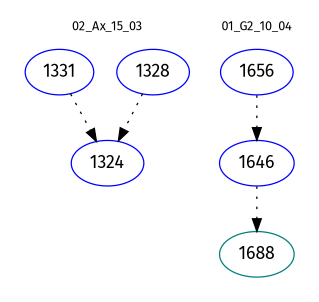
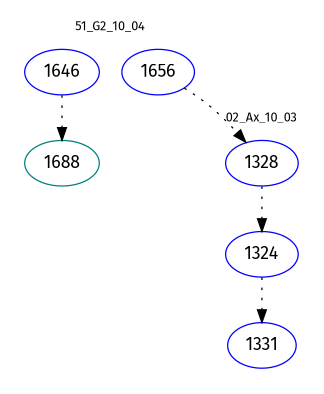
  digraph {
    fontname="Fira Sans"
    node [color=blue fontname="Fira Sans"]
    edge [color=black fontname="Fira Sans" style=dotted]
    n1 [label=1328]
    n2 [label=1324]
    n3 [label=1331]
    n4 [label=1656]
    n5 [label=1646]
    n6 [color=teal label=1688]
    subgraph cluster_1 {
      color=white
      fontsize=10
-     label="02_Ax_15_03"
+     label="02_Ax_10_03"
      n1
      n2
      n3
    }
    subgraph cluster_2 {
      color=white
      fontsize=10
-     label="01_G2_10_04"
+     label="51_G2_10_04"
      n4
      n5
      n6
    }
    n1 -> n2
-   n3 -> n2
-   n4 -> n5
+   n2 -> n3
+   n4 -> n1
    n5 -> n6
  }
